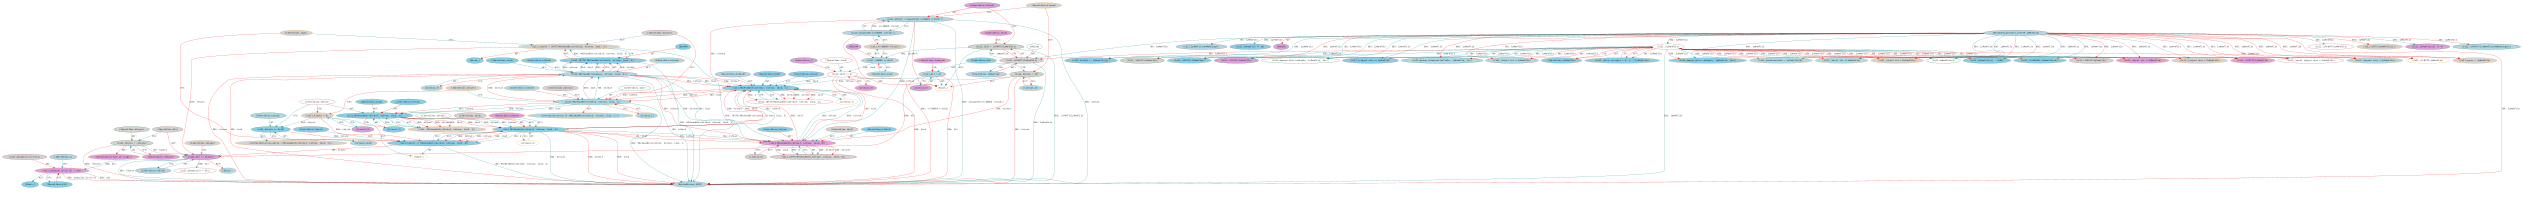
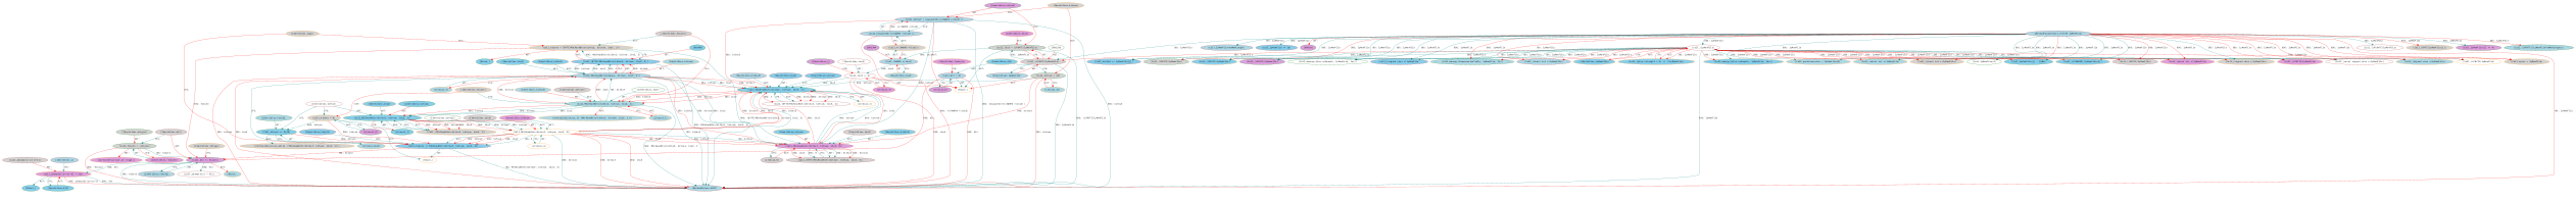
  digraph {
    fontname="IBM Plex Mono"
    node [color=darkorange fillcolor=skyblue fontname="IBM Plex Mono" style=filled]
    edge [arrowhead=vee color=teal fontname="IBM Plex Mono"]
    n1 [fillcolor=plum label="(Call,pSample[(j<<1)+1] = dlt)"]
    n2 [color=brown fillcolor=lightblue label="(MethodReturn,UINT)"]
    n3 [color=darkgreen label="(Identifier,dlt)"]
    n4 [color=darkgreen label="(Block,)"]
    n5 [color=darkgreen fillcolor=plum label="(Call,dlt += hibyte)"]
    n6 [color=brown fillcolor=lightblue label="(Identifier,hibyte)"]
    n7 [color=brown fillcolor=white label="(Call,pSample[j] = dlt)"]
    n8 [fillcolor=lightblue label="(Block,)"]
    n9 [color=darkgreen fillcolor=lightgrey label="(Call,hibyte = ~hibyte)"]
    n10 [fillcolor=plum label="(ControlStructure,if (sign))"]
    n11 [fillcolor=plum label="(Identifier,~hibyte)"]
    n12 [fillcolor=lightgrey label="(Call,hibyte = (BYTE)MDLReadBits(bitbuf, bitnum, ibuf, 3))"]
    n13 [color=brown label="(Call,(BYTE)MDLReadBits(bitbuf, bitnum, ibuf, 3))"]
    n14 [color=darkgreen label="(Block,)"]
    n15 [color=brown fillcolor=lightblue label="(Call,MDLReadBits(memcpy, bitnum, ibuf, 3))"]
    n16 [color=darkgreen label="(Call,MDLReadBits(bitbuf, bitnum, ibuf, 1))"]
    n17 [color=brown fillcolor=plum label="(Call,MDLReadBits(bitbuf, bitnum, ibuf, 8))"]
    n18 [fillcolor=lightblue label="(Literal,3)"]
    n19 [color=darkgreen fillcolor=lightblue label="(Call,MDLReadBits(bitbuf, bitnum, ibuf, 1))"]
    n20 [color=brown fillcolor=white label="(Call,(BYTE)MDLReadBits(bitbuf, bitnum, ibuf, 1))"]
    n21 [fillcolor=white label="(Literal,1)"]
    n22 [color=brown fillcolor=lightgrey label="(Call,(BYTE)MDLReadBits(bitbuf, bitnum, ibuf, 8))"]
    n23 [color=brown fillcolor=lightgrey label="(Literal,8)"]
    n24 [color=darkgreen label="(Call,MDLReadBits(bitbuf, bitnum, ibuf, 1))"]
    n25 [fillcolor=lightblue label="(ControlStructure,if (MDLReadBits(bitbuf, bitnum, ibuf, 1)))"]
    n26 [fillcolor=lightblue label="(Literal,1)"]
-   n27 [label="(Call,MDLReadBits(bitbuf, bitnum, ibuf, 4))"]
+   n27 [fillcolor=white label="(Call,MDLReadBits(bitbuf, bitnum, ibuf, 4))"]
    n28 [color=darkgreen label="(Literal,1)"]
    n29 [fillcolor=lightgrey label="(Call,!MDLReadBits(bitbuf, bitnum, ibuf, 1))"]
    n30 [color=brown fillcolor=lightblue label="(Call,bitbuf = bswapLE32(*((DWORD *)ibuf)))"]
    n31 [color=brown fillcolor=lightblue label="(Call,bswapLE32(*((DWORD *)ibuf)))"]
    n32 [fillcolor=white label="(Block,)"]
    n33 [fillcolor=lightgrey label="(Call,*((DWORD *)ibuf))"]
    n34 [color=brown fillcolor=lightblue label="(Call,(DWORD *)ibuf)"]
    n35 [color=brown label="(Call,hibyte += MDLReadBits(bitbuf, bitnum, ibuf, 4))"]
    n36 [fillcolor=white label="(Literal,4)"]
    n37 [fillcolor=white label="(Block,)"]
    n38 [color=darkgreen fillcolor=lightgrey label="(Call,bitnum = 32)"]
    n39 [fillcolor=lightblue label="(Literal,32)"]
    n40 [color=brown fillcolor=white label="(Call,ibuf += 4)"]
    n41 [fillcolor=plum label="(Literal,4)"]
    n42 [fillcolor=lightblue label="(Identifier,ibuf)"]
    n43 [color=darkgreen fillcolor=lightgrey label="(Call,ibuf = (LPBYTE)lpMemFile)"]
    n44 [color=brown fillcolor=lightgrey label="(Call,(LPBYTE)lpMemFile)"]
    n45 [color=brown fillcolor=lightblue label="(Identifier,lpMemFile)"]
    n46 [color=brown fillcolor=white label="(Call,!lpMemFile)"]
    n47 [color=brown fillcolor=white label="(Call,(const signed char *)lpMemFile)"]
    n48 [fillcolor=white label="(Call,(LPBYTE)lpMemFile)"]
    n49 [color=brown label="(Call,delta8 += lpMemFile[j])"]
    n50 [label="(Call,(LPBYTE)lpMemFile)"]
    n51 [color=darkgreen fillcolor=white label="(Call,memcpy(pIns->pSample, lpMemFile, len))"]
    n52 [color=darkgreen fillcolor=lightblue label="(Call,memcpy(CompressionTable, lpMemFile, 16))"]
    n53 [label="(Call,memcpy(pIns->pSample, lpMemFile, len))"]
    n54 [fillcolor=lightblue label="(Call,packcharacter = lpMemFile[8])"]
    n55 [fillcolor=lightblue label="(Call,(short int *)lpMemFile)"]
    n56 [color=darkgreen fillcolor=white label="(Call,lpMemFile+4)"]
    n57 [color=darkgreen label="(Call,lpMemFile[j] - 0x80)"]
    n58 [color=brown fillcolor=lightgrey label="(Call,(LPBYTE)lpMemFile)"]
    n59 [fillcolor=plum label="(Call,(LPBYTE)lpMemFile)"]
    n60 [label="(Identifier,lpMemFile)"]
    n61 [fillcolor=lightblue label="(Call,(signed char *)lpMemFile)"]
    n62 [fillcolor=lightgrey label="(Call,*psrc = lpMemFile)"]
    n63 [color=darkgreen fillcolor=lightgrey label="(Call,(LPBYTE)lpMemFile)"]
    n64 [color=darkgreen fillcolor=plum label="(Call,(LPBYTE)lpMemFile)"]
    n65 [color=brown label="(Call,(signed char *)lpMemFile)"]
    n66 [color=brown fillcolor=lightblue label="(Call,(short int *)lpMemFile)"]
    n67 [fillcolor=lightgrey label="(Call,(signed char *)lpMemFile)"]
    n68 [fillcolor=lightgrey label="(Call,(short int *)lpMemFile)"]
    n69 [label="(Call,(LPDWORD)(lpMemFile+4))"]
    n70 [label="(Call,(pIns->nLength < 4) || (!lpMemFile))"]
    n71 [fillcolor=plum label="(Call,(short int *)lpMemFile)"]
    n72 [color=brown fillcolor=white label="(Call,(LPCBYTE)lpMemFile)"]
    n73 [color=brown fillcolor=lightblue label="(MethodParameterIn,LPCSTR lpMemFile)"]
    n74 [fillcolor=lightgrey label="(Call,(BYTE)lpMemFile[j])"]
    n75 [color=darkgreen fillcolor=plum label="(Call,lpMemFile[j] >> 4)"]
    n76 [color=darkgreen fillcolor=lightblue label="(Call,(LPBYTE)(lpMemFile+dwMemLength))"]
    n77 [color=brown fillcolor=lightblue label="(Call,lpMemFile+dwMemLength)"]
    n78 [color=brown label="(Call,lpMemFile += 16)"]
    1000101 [color=darkgreen fillcolor=plum]
    n80 [fillcolor=lightgrey label="(Call,hibyte = 8)"]
    n81 [color=darkgreen label="(Call,hibyte += 0x10)"]
    n82 [color=darkgreen fillcolor=plum label="(Literal,8)"]
    n83 [fillcolor=lightgrey label="(ControlStructure,while (!MDLReadBits(bitbuf, bitnum, ibuf, 1)))"]
    n84 [fillcolor=lightblue label="(Literal,0x10)"]
    n85 [color=brown fillcolor=lightblue label="(Call,dlt = 0)"]
    n86 [color=darkgreen fillcolor=plum label="(Literal,0)"]
    n87 [color=darkgreen label="(Identifier,ibuf)"]
    n88 [color=brown fillcolor=white label="(Identifier,ibuf)"]
    n89 [color=darkgreen fillcolor=white label="(Identifier,bitbuf)"]
    n90 [label="(Identifier,bitbuf)"]
    n91 [fillcolor=lightgrey label="(Identifier,sign)"]
    n92 [color=brown fillcolor=lightblue label="(Identifier,bitbuf)"]
    n93 [color=darkgreen fillcolor=plum label="(Identifier,bitbuf)"]
    n94 [color=darkgreen label="(Identifier,bitnum)"]
    n95 [color=brown fillcolor=lightgrey label="(Identifier,ibuf)"]
    n96 [color=darkgreen fillcolor=plum label="(Identifier,j)"]
    n97 [color=brown fillcolor=lightgrey label="(Identifier,dlt)"]
    n98 [fillcolor=lightgrey label="(Identifier,nFlags)"]
    n99 [color=brown fillcolor=lightgrey label="(Identifier,hibyte)"]
    n100 [color=brown fillcolor=lightgrey label="(Identifier,ibuf)"]
    n101 [fillcolor=plum label="(Identifier,bitnum)"]
    n102 [color=brown fillcolor=lightgrey label="(Call,pSample[(j<<1)+1])"]
    n103 [color=brown label="(Identifier,ibuf)"]
    n104 [color=brown label="(Identifier,hibyte)"]
    n105 [label="(Identifier,ibuf)"]
    n106 [fillcolor=lightgrey label="(Identifier,bitnum)"]
    n107 [fillcolor=lightblue label="(Identifier,bitnum)"]
    n108 [color=darkgreen fillcolor=lightblue label="(Identifier,hibyte)"]
    n109 [color=brown fillcolor=lightgrey label="(Identifier,bitnum)"]
    n110 [label="(Identifier,dlt)"]
    n111 [color=darkgreen fillcolor=lightgrey label="(Identifier,hibyte)"]
    n112 [color=brown fillcolor=white label="(Identifier,bitbuf)"]
    n113 [color=darkgreen fillcolor=white label="(Identifier,ibuf)"]
    n114 [fillcolor=plum label="(Identifier,lowbyte)"]
    n115 [color=brown fillcolor=lightblue label="(Identifier,j)"]
    n116 [fillcolor=lightblue label="(Identifier,bitbuf)"]
    n117 [fillcolor=plum label="(Identifier,ibuf)"]
    n118 [label="(Identifier,bitbuf)"]
    n119 [color=brown label="(Identifier,bitnum)"]
    n120 [label="(Identifier,bitnum)"]
    n121 [fillcolor=lightgrey label="(Identifier,hibyte)"]
    1001408 [color=darkgreen]
    1001344 [color=darkgreen fillcolor=plum]
    1001336 [color=darkgreen fillcolor=white]
    n1 -> n2 [arrowhead=diamond color=red label="DDG: pSample[(j<<1)+1]"]
    n1 -> n2 [label="DDG: dlt"]
    n1 -> n3 [label="CFG: "]
    n1 -> n4 [arrowhead=diamond label="AST: "]
    n3 -> n1 [arrowhead=diamond color=red label="AST: "]
    n5 -> n1 [label="DDG: dlt"]
    n5 -> n2 [arrowhead=diamond label="DDG: hibyte"]
    n5 -> n6 [arrowhead=diamond label="CFG: "]
    n5 -> n7 [label="DDG: dlt"]
    n5 -> n8 [color=red label="AST: "]
    n6 -> n5 [label="AST: "]
    n9 -> n2 [color=red label="DDG: ~hibyte"]
    n9 -> n5 [arrowhead=diamond label="DDG: hibyte"]
    n9 -> n10 [arrowhead=diamond color=red label="AST: "]
    n9 -> n11 [color=red label="CFG: "]
    n11 -> n9 [arrowhead=diamond label="AST: "]
    n12 -> n2 [label="DDG: (BYTE)MDLReadBits(bitbuf, bitnum, ibuf, 3)"]
    n12 -> n5 [color=red label="DDG: hibyte"]
    n12 -> n13 [label="CFG: "]
    n12 -> n14 [arrowhead=diamond color=red label="AST: "]
    n13 -> n2 [arrowhead=diamond label="DDG: MDLReadBits(bitbuf, bitnum, ibuf, 3)"]
    n13 -> n12 [color=red label="AST: "]
    n13 -> n12 [arrowhead=diamond label="DDG: MDLReadBits(bitbuf, bitnum, ibuf, 3)"]
    n13 -> n15 [arrowhead=diamond color=red label="CFG: "]
    n15 -> n2 [label="DDG: bitbuf"]
    n15 -> n2 [arrowhead=diamond color=red label="DDG: bitnum"]
    n15 -> n2 [arrowhead=diamond color=red label="DDG: ibuf"]
    n15 -> n13 [color=red label="AST: "]
    n15 -> n13 [color=red label="DDG: bitbuf"]
    n15 -> n13 [label="DDG: bitnum"]
    n15 -> n13 [arrowhead=diamond label="DDG: ibuf"]
    n15 -> n13 [label="DDG: 3"]
    n15 -> n16 [arrowhead=diamond color=red label="DDG: bitbuf"]
    n15 -> n16 [arrowhead=diamond color=red label="DDG: bitnum"]
    n15 -> n16 [arrowhead=diamond label="DDG: ibuf"]
    n15 -> n17 [arrowhead=diamond color=red label="DDG: bitbuf"]
    n15 -> n17 [label="DDG: bitnum"]
    n15 -> n17 [label="DDG: ibuf"]
    n15 -> n18 [arrowhead=diamond color=red label="CFG: "]
    n16 -> n19 [color=red label="DDG: bitbuf"]
    n16 -> n19 [color=red label="DDG: bitnum"]
    n16 -> n19 [arrowhead=diamond color=red label="DDG: ibuf"]
    n16 -> n20 [arrowhead=diamond label="AST: "]
    n16 -> n20 [color=red label="DDG: bitbuf"]
    n16 -> n20 [arrowhead=diamond color=red label="DDG: bitnum"]
    n16 -> n20 [arrowhead=diamond color=red label="DDG: ibuf"]
    n16 -> n20 [arrowhead=diamond color=red label="DDG: 1"]
    n16 -> n21 [arrowhead=diamond label="CFG: "]
    n17 -> n16 [arrowhead=diamond label="DDG: bitbuf"]
    n17 -> n16 [label="DDG: bitnum"]
    n17 -> n16 [color=red label="DDG: ibuf"]
    n17 -> n22 [label="AST: "]
    n17 -> n22 [label="DDG: bitbuf"]
    n17 -> n22 [color=red label="DDG: bitnum"]
    n17 -> n22 [color=red label="DDG: ibuf"]
    n17 -> n22 [arrowhead=diamond label="DDG: 8"]
    n17 -> n23 [arrowhead=diamond label="CFG: "]
    n18 -> n15 [label="AST: "]
    n19 -> n2 [arrowhead=diamond label="DDG: MDLReadBits(bitbuf, bitnum, ibuf, 1)"]
    n19 -> n15 [arrowhead=diamond label="DDG: bitbuf"]
    n19 -> n15 [color=red label="DDG: bitnum"]
    n19 -> n15 [color=red label="DDG: ibuf"]
    n19 -> n24 [arrowhead=diamond color=red label="DDG: bitbuf"]
    n19 -> n24 [label="DDG: bitnum"]
    n19 -> n24 [arrowhead=diamond label="DDG: ibuf"]
    n19 -> n25 [color=red label="AST: "]
    n19 -> n26 [color=red label="CFG: "]
    n20 -> n16 [arrowhead=diamond label="CFG: "]
    n21 -> n16 [arrowhead=diamond color=red label="AST: "]
    n22 -> n17 [label="CFG: "]
    n23 -> n17 [arrowhead=diamond color=red label="AST: "]
    n24 -> n27 [arrowhead=diamond label="DDG: bitbuf"]
    n24 -> n27 [label="DDG: bitnum"]
    n24 -> n27 [arrowhead=diamond color=red label="DDG: ibuf"]
    n24 -> n28 [color=red label="CFG: "]
    n24 -> n29 [label="AST: "]
    n24 -> n29 [arrowhead=diamond color=red label="DDG: bitbuf"]
    n24 -> n29 [color=red label="DDG: bitnum"]
    n24 -> n29 [color=red label="DDG: ibuf"]
    n24 -> n29 [label="DDG: 1"]
    n26 -> n19 [arrowhead=diamond color=red label="AST: "]
    n27 -> n2 [label="DDG: bitnum"]
    n27 -> n2 [arrowhead=diamond color=red label="DDG: bitbuf"]
    n27 -> n2 [color=red label="DDG: ibuf"]
    n27 -> n16 [arrowhead=diamond label="DDG: bitbuf"]
    n27 -> n16 [color=red label="DDG: bitnum"]
    n27 -> n16 [color=red label="DDG: ibuf"]
    n27 -> n17 [color=red label="DDG: bitbuf"]
    n27 -> n17 [label="DDG: bitnum"]
    n27 -> n17 [color=red label="DDG: ibuf"]
    n27 -> n35 [label="AST: "]
    n27 -> n35 [color=red label="DDG: bitbuf"]
    n27 -> n35 [color=red label="DDG: bitnum"]
    n27 -> n35 [color=red label="DDG: ibuf"]
    n27 -> n35 [label="DDG: 4"]
    n27 -> n36 [arrowhead=diamond label="CFG: "]
    n28 -> n24 [arrowhead=diamond label="AST: "]
    n29 -> n24 [label="CFG: "]
    n30 -> n2 [label="DDG: bswapLE32(*((DWORD *)ibuf))"]
    n30 -> n2 [arrowhead=diamond label="DDG: bitbuf"]
    n30 -> n16 [color=red label="DDG: bitbuf"]
    n30 -> n17 [label="DDG: bitbuf"]
    n30 -> n31 [label="CFG: "]
    n30 -> n32 [color=red label="AST: "]
    n31 -> n2 [color=red label="DDG: *((DWORD *)ibuf)"]
    n31 -> n30 [arrowhead=diamond label="AST: "]
    n31 -> n30 [color=red label="DDG: *((DWORD *)ibuf)"]
    n31 -> n33 [color=red label="CFG: "]
    n33 -> n31 [arrowhead=diamond label="AST: "]
    n33 -> n34 [color=red label="CFG: "]
    n34 -> n33 [label="AST: "]
    n34 -> n40 [label="DDG: ibuf"]
    n34 -> n42 [label="CFG: "]
    n35 -> n2 [arrowhead=diamond label="DDG: MDLReadBits(bitbuf, bitnum, ibuf, 4)"]
    n35 -> n5 [color=red label="DDG: hibyte"]
-   n35 -> n27 [arrowhead=diamond label="CFG: "]
+   n35 -> n15 [arrowhead=diamond label="CFG: "]
    n35 -> n37 [label="AST: "]
    n36 -> n27 [label="AST: "]
    n38 -> n2 [color=red label="DDG: bitnum"]
    n38 -> n16 [arrowhead=diamond label="DDG: bitnum"]
    n38 -> n17 [arrowhead=diamond color=red label="DDG: bitnum"]
    n38 -> n32 [color=red label="AST: "]
    n38 -> n39 [arrowhead=diamond color=red label="CFG: "]
    n39 -> n38 [arrowhead=diamond color=red label="AST: "]
    n40 -> n2 [color=red label="DDG: ibuf"]
    n40 -> n16 [arrowhead=diamond label="DDG: ibuf"]
    n40 -> n17 [color=red label="DDG: ibuf"]
    n40 -> n32 [arrowhead=diamond color=red label="AST: "]
    n40 -> n41 [arrowhead=diamond color=red label="CFG: "]
    n41 -> n40 [color=red label="AST: "]
    n42 -> n34 [color=red label="AST: "]
    n43 -> n2 [arrowhead=diamond label="DDG: (LPBYTE)lpMemFile"]
    n43 -> n32 [arrowhead=diamond label="AST: "]
    n43 -> n34 [label="DDG: ibuf"]
    n43 -> n44 [arrowhead=diamond color=red label="CFG: "]
    n44 -> n2 [label="DDG: lpMemFile"]
    n44 -> n43 [arrowhead=diamond color=red label="AST: "]
    n44 -> n43 [arrowhead=diamond label="DDG: lpMemFile"]
    n44 -> n45 [arrowhead=diamond label="CFG: "]
    n45 -> n44 [color=red label="AST: "]
    n46 -> n2 [label="DDG: lpMemFile"]
    n46 -> n44 [color=red label="DDG: lpMemFile"]
    n46 -> n47 [arrowhead=diamond label="DDG: lpMemFile"]
    n46 -> n48 [arrowhead=diamond label="DDG: lpMemFile"]
    n46 -> n49 [arrowhead=diamond label="DDG: lpMemFile"]
    n46 -> n50 [label="DDG: lpMemFile"]
    n46 -> n51 [arrowhead=diamond label="DDG: lpMemFile"]
    n46 -> n52 [arrowhead=diamond color=red label="DDG: lpMemFile"]
    n46 -> n53 [arrowhead=diamond color=red label="DDG: lpMemFile"]
    n46 -> n54 [label="DDG: lpMemFile"]
    n46 -> n55 [color=red label="DDG: lpMemFile"]
-   n46 -> n56 [arrowhead=diamond label="DDG: lpMemFile"]
    n46 -> n57 [color=red label="DDG: lpMemFile"]
    n46 -> n58 [arrowhead=diamond color=red label="DDG: lpMemFile"]
    n46 -> n59 [arrowhead=diamond label="DDG: lpMemFile"]
    n46 -> n60 [color=red label="CFG: "]
    n46 -> n61 [arrowhead=diamond label="DDG: lpMemFile"]
    n46 -> n62 [color=red label="DDG: lpMemFile"]
    n46 -> n63 [label="DDG: lpMemFile"]
    n46 -> n64 [label="DDG: lpMemFile"]
    n46 -> n65 [label="DDG: lpMemFile"]
    n46 -> n66 [arrowhead=diamond color=red label="DDG: lpMemFile"]
    n46 -> n67 [arrowhead=diamond color=red label="DDG: lpMemFile"]
    n46 -> n68 [arrowhead=diamond color=red label="DDG: lpMemFile"]
    n46 -> n69 [color=red label="DDG: lpMemFile"]
    n46 -> n70 [color=red label="AST: "]
    n46 -> n70 [color=red label="DDG: lpMemFile"]
    n46 -> n71 [arrowhead=diamond color=red label="DDG: lpMemFile"]
    n60 -> n46 [color=red label="AST: "]
    n70 -> n46 [color=red label="CFG: "]
    n73 -> n2 [arrowhead=diamond color=red label="DDG: lpMemFile"]
    n73 -> n44 [arrowhead=diamond label="DDG: lpMemFile"]
    n73 -> n46 [arrowhead=diamond label="DDG: lpMemFile"]
    n73 -> n47 [color=red label="DDG: lpMemFile"]
    n73 -> n48 [arrowhead=diamond color=red label="DDG: lpMemFile"]
    n73 -> n49 [arrowhead=diamond label="DDG: lpMemFile"]
    n73 -> n50 [arrowhead=diamond label="DDG: lpMemFile"]
    n73 -> n51 [arrowhead=diamond label="DDG: lpMemFile"]
    n73 -> n52 [color=red label="DDG: lpMemFile"]
    n73 -> n53 [label="DDG: lpMemFile"]
    n73 -> n54 [label="DDG: lpMemFile"]
    n73 -> n55 [arrowhead=diamond label="DDG: lpMemFile"]
    n73 -> n56 [arrowhead=diamond label="DDG: lpMemFile"]
    n73 -> n57 [arrowhead=diamond label="DDG: lpMemFile"]
    n73 -> n58 [arrowhead=diamond color=red label="DDG: lpMemFile"]
    n73 -> n59 [arrowhead=diamond color=red label="DDG: lpMemFile"]
    n73 -> n61 [arrowhead=diamond color=red label="DDG: lpMemFile"]
    n73 -> n62 [color=red label="DDG: lpMemFile"]
    n73 -> n63 [color=red label="DDG: lpMemFile"]
    n73 -> n64 [label="DDG: lpMemFile"]
    n73 -> n65 [arrowhead=diamond label="DDG: lpMemFile"]
    n73 -> n66 [color=red label="DDG: lpMemFile"]
    n73 -> n67 [arrowhead=diamond label="DDG: lpMemFile"]
    n73 -> n68 [color=red label="DDG: lpMemFile"]
    n73 -> n69 [label="DDG: lpMemFile"]
    n73 -> n71 [arrowhead=diamond color=red label="DDG: lpMemFile"]
    n73 -> n72 [label="DDG: lpMemFile"]
    n73 -> n74 [arrowhead=diamond color=red label="DDG: lpMemFile"]
    n73 -> n75 [arrowhead=diamond label="DDG: lpMemFile"]
    n73 -> n76 [color=red label="DDG: lpMemFile"]
    n73 -> n77 [arrowhead=diamond label="DDG: lpMemFile"]
    n73 -> n78 [label="DDG: lpMemFile"]
    n73 -> 1000101 [arrowhead=diamond color=red label="AST: "]
    n80 -> n35 [color=red label="DDG: hibyte"]
    n80 -> n37 [label="AST: "]
    n80 -> n81 [arrowhead=diamond label="DDG: hibyte"]
    n80 -> n82 [label="CFG: "]
    n81 -> n35 [color=red label="DDG: hibyte"]
    n81 -> n83 [arrowhead=diamond label="AST: "]
    n81 -> n84 [arrowhead=diamond label="CFG: "]
    n82 -> n80 [label="AST: "]
    n84 -> n81 [arrowhead=diamond label="AST: "]
    n85 -> n2 [color=red label="DDG: dlt"]
    n85 -> n5 [color=red label="DDG: dlt"]
    n85 -> n32 [label="AST: "]
    n85 -> n86 [arrowhead=diamond label="CFG: "]
    n86 -> n85 [arrowhead=diamond label="AST: "]
    n87 -> n15 [label="AST: "]
    n88 -> n40 [label="AST: "]
    n89 -> n27 [arrowhead=diamond color=red label="AST: "]
    n90 -> n15 [label="AST: "]
-   n91 -> n12 [arrowhead=diamond label="CFG: "]
+   n91 -> n12 [arrowhead=diamond color=red label="CFG: "]
    n91 -> n35 [arrowhead=diamond color=red label="CFG: "]
    n92 -> n16 [label="AST: "]
    n93 -> n30 [arrowhead=diamond color=red label="AST: "]
    n93 -> n43 [color=red label="CFG: "]
    n94 -> n24 [arrowhead=diamond color=red label="AST: "]
    n95 -> n17 [label="AST: "]
    n96 -> n40 [arrowhead=diamond color=red label="CFG: "]
    n97 -> n5 [arrowhead=diamond color=red label="AST: "]
    n97 -> n9 [arrowhead=diamond label="CFG: "]
    n98 -> n5 [color=red label="CFG: "]
    n99 -> n12 [arrowhead=diamond label="AST: "]
    n99 -> n19 [color=red label="CFG: "]
    n100 -> n27 [label="AST: "]
    n101 -> n27 [label="AST: "]
    n102 -> n1 [color=red label="AST: "]
    n103 -> n16 [arrowhead=diamond label="AST: "]
    n104 -> n35 [arrowhead=diamond label="AST: "]
    n105 -> n24 [label="AST: "]
    n106 -> n30 [arrowhead=diamond color=red label="CFG: "]
    n106 -> n38 [color=red label="AST: "]
    n107 -> n15 [color=red label="AST: "]
    n108 -> n81 [label="AST: "]
    n109 -> n19 [label="AST: "]
    n110 -> n38 [label="CFG: "]
    n110 -> n85 [label="AST: "]
    n111 -> n9 [color=red label="AST: "]
    n112 -> n24 [label="AST: "]
    n112 -> n80 [arrowhead=diamond label="CFG: "]
    n112 -> n81 [label="CFG: "]
    n113 -> n19 [label="AST: "]
    n114 -> n85 [arrowhead=diamond color=red label="CFG: "]
    n115 -> n1 [label="CFG: "]
    n116 -> n19 [arrowhead=diamond color=red label="AST: "]
    n117 -> n43 [color=red label="AST: "]
    n118 -> n17 [label="AST: "]
    n119 -> n16 [arrowhead=diamond label="AST: "]
    n120 -> n17 [arrowhead=diamond color=red label="AST: "]
    n121 -> n19 [label="CFG: "]
    n121 -> n80 [color=red label="AST: "]
    1001408 -> n13 [arrowhead=diamond color=red label="AST: "]
    1001344 -> n34 [arrowhead=diamond color=red label="AST: "]
    1001336 -> n44 [color=red label="AST: "]
  }
